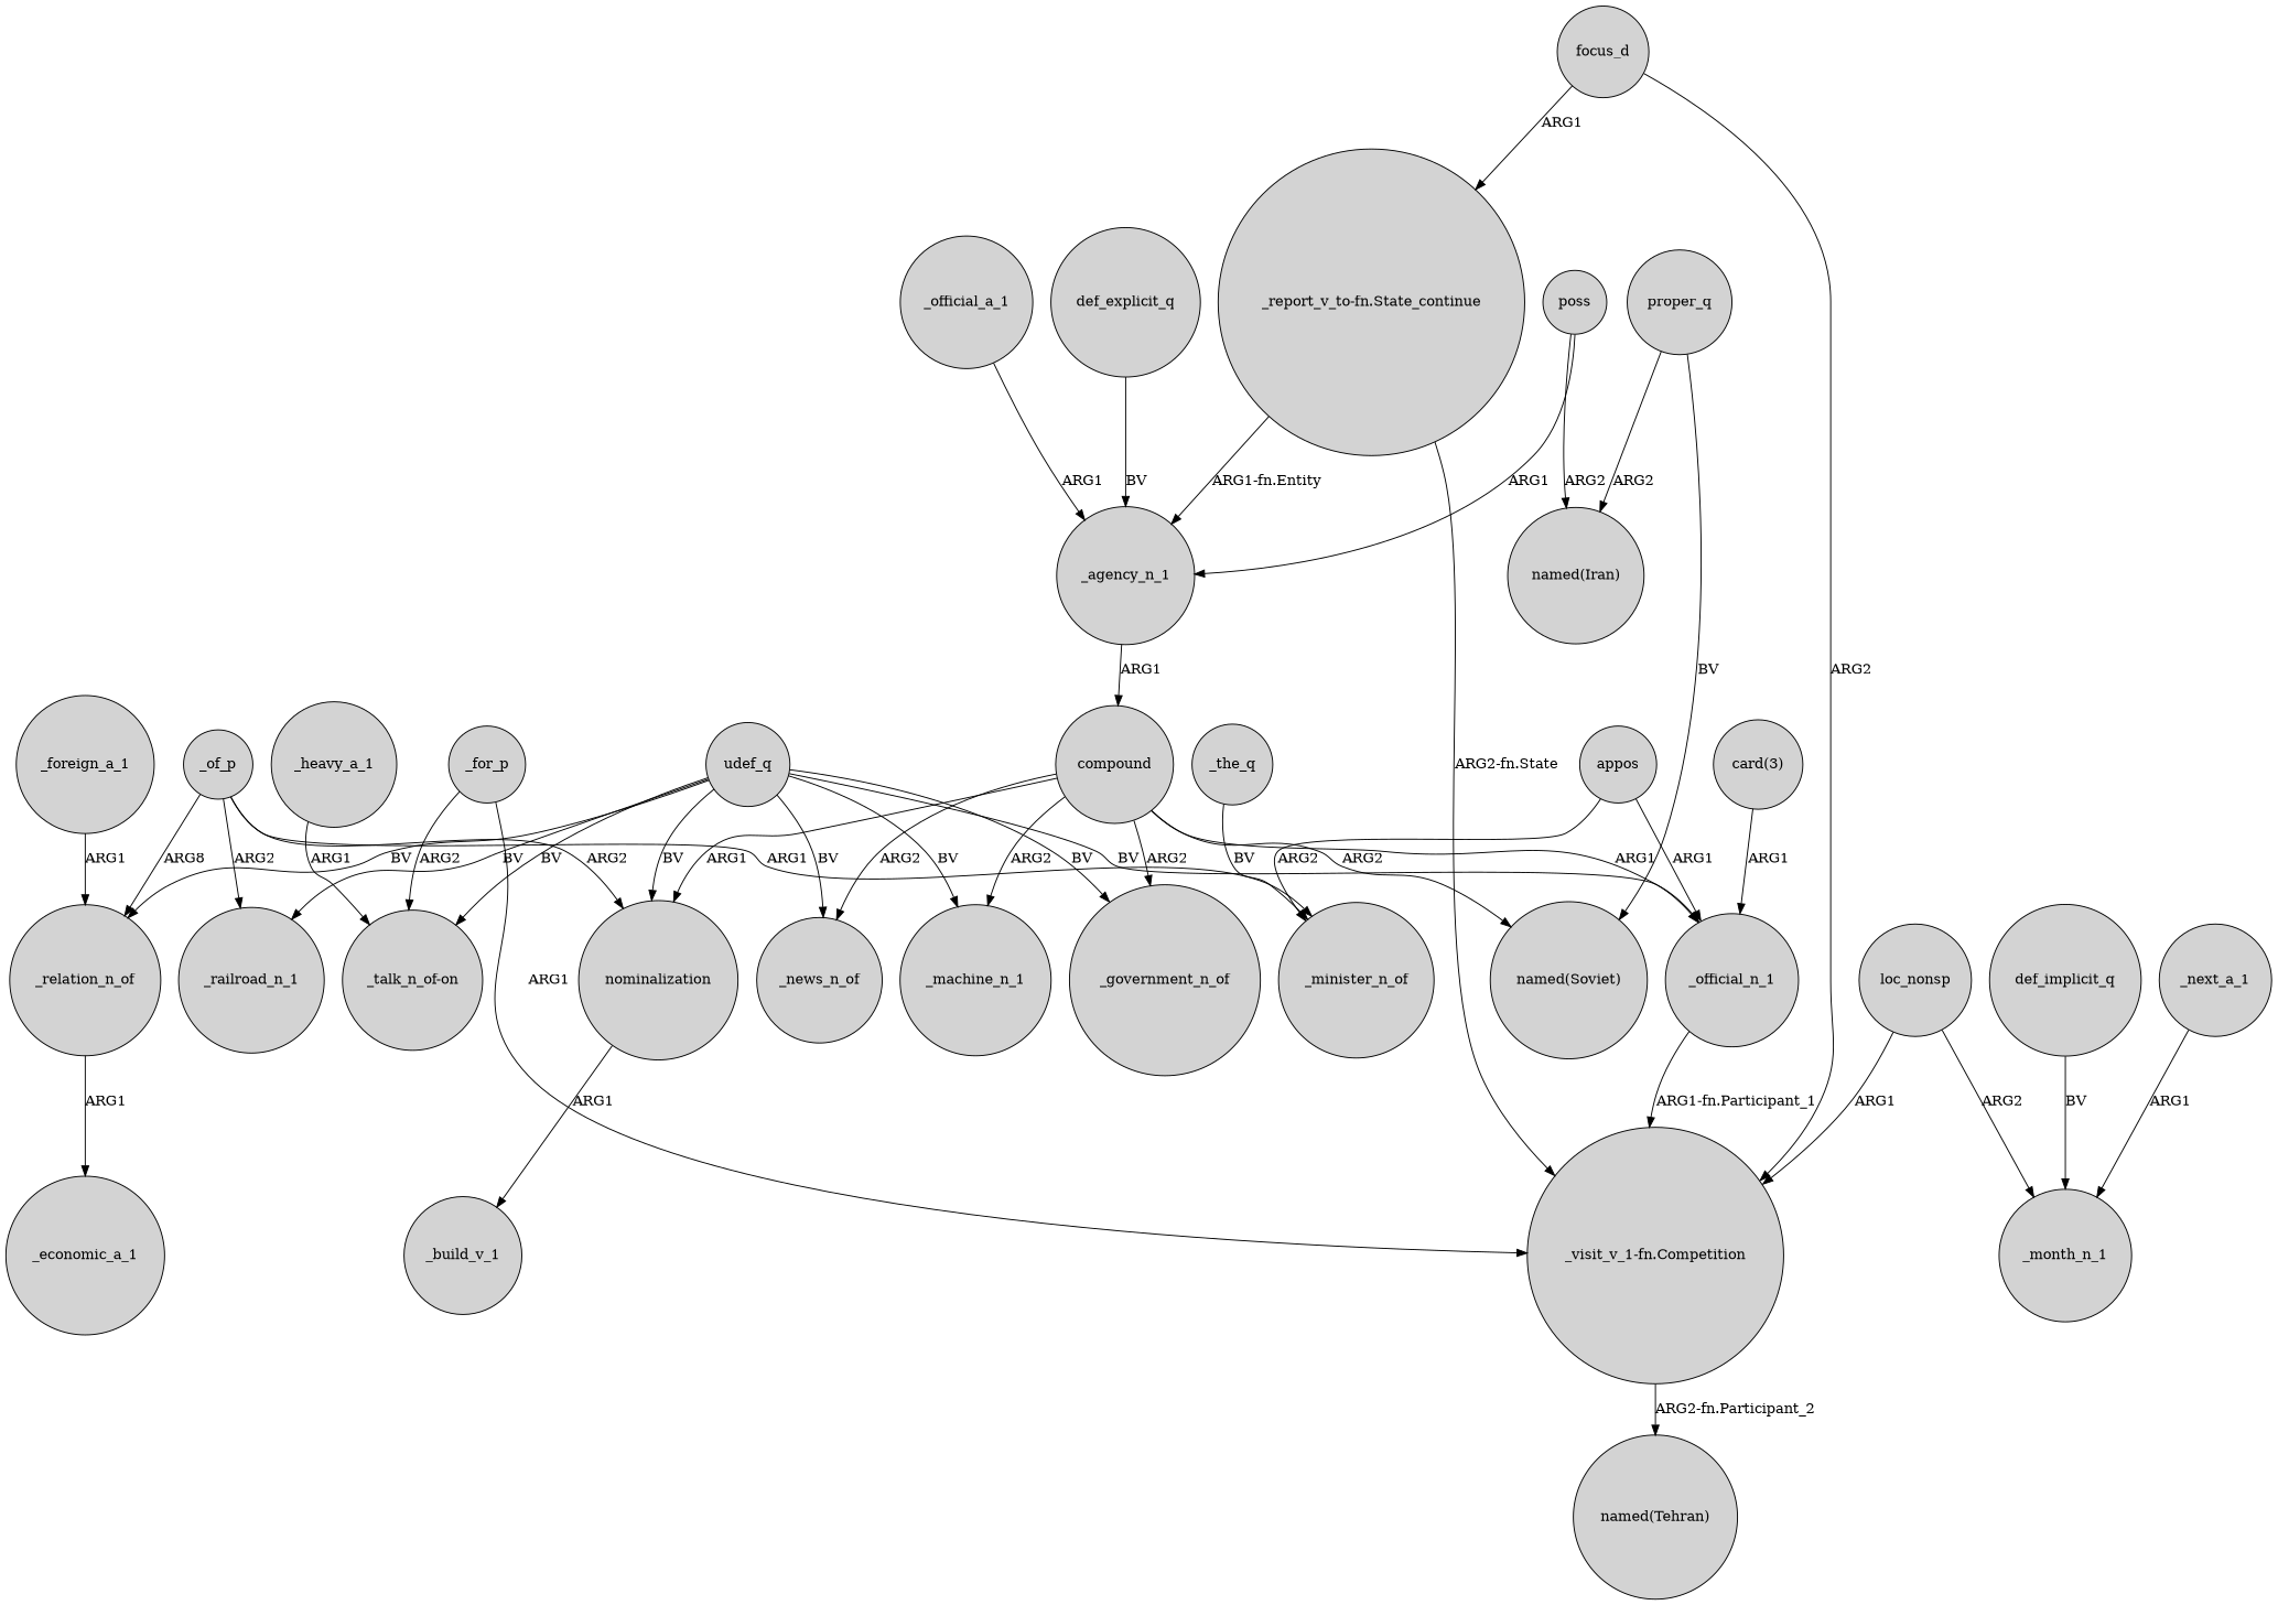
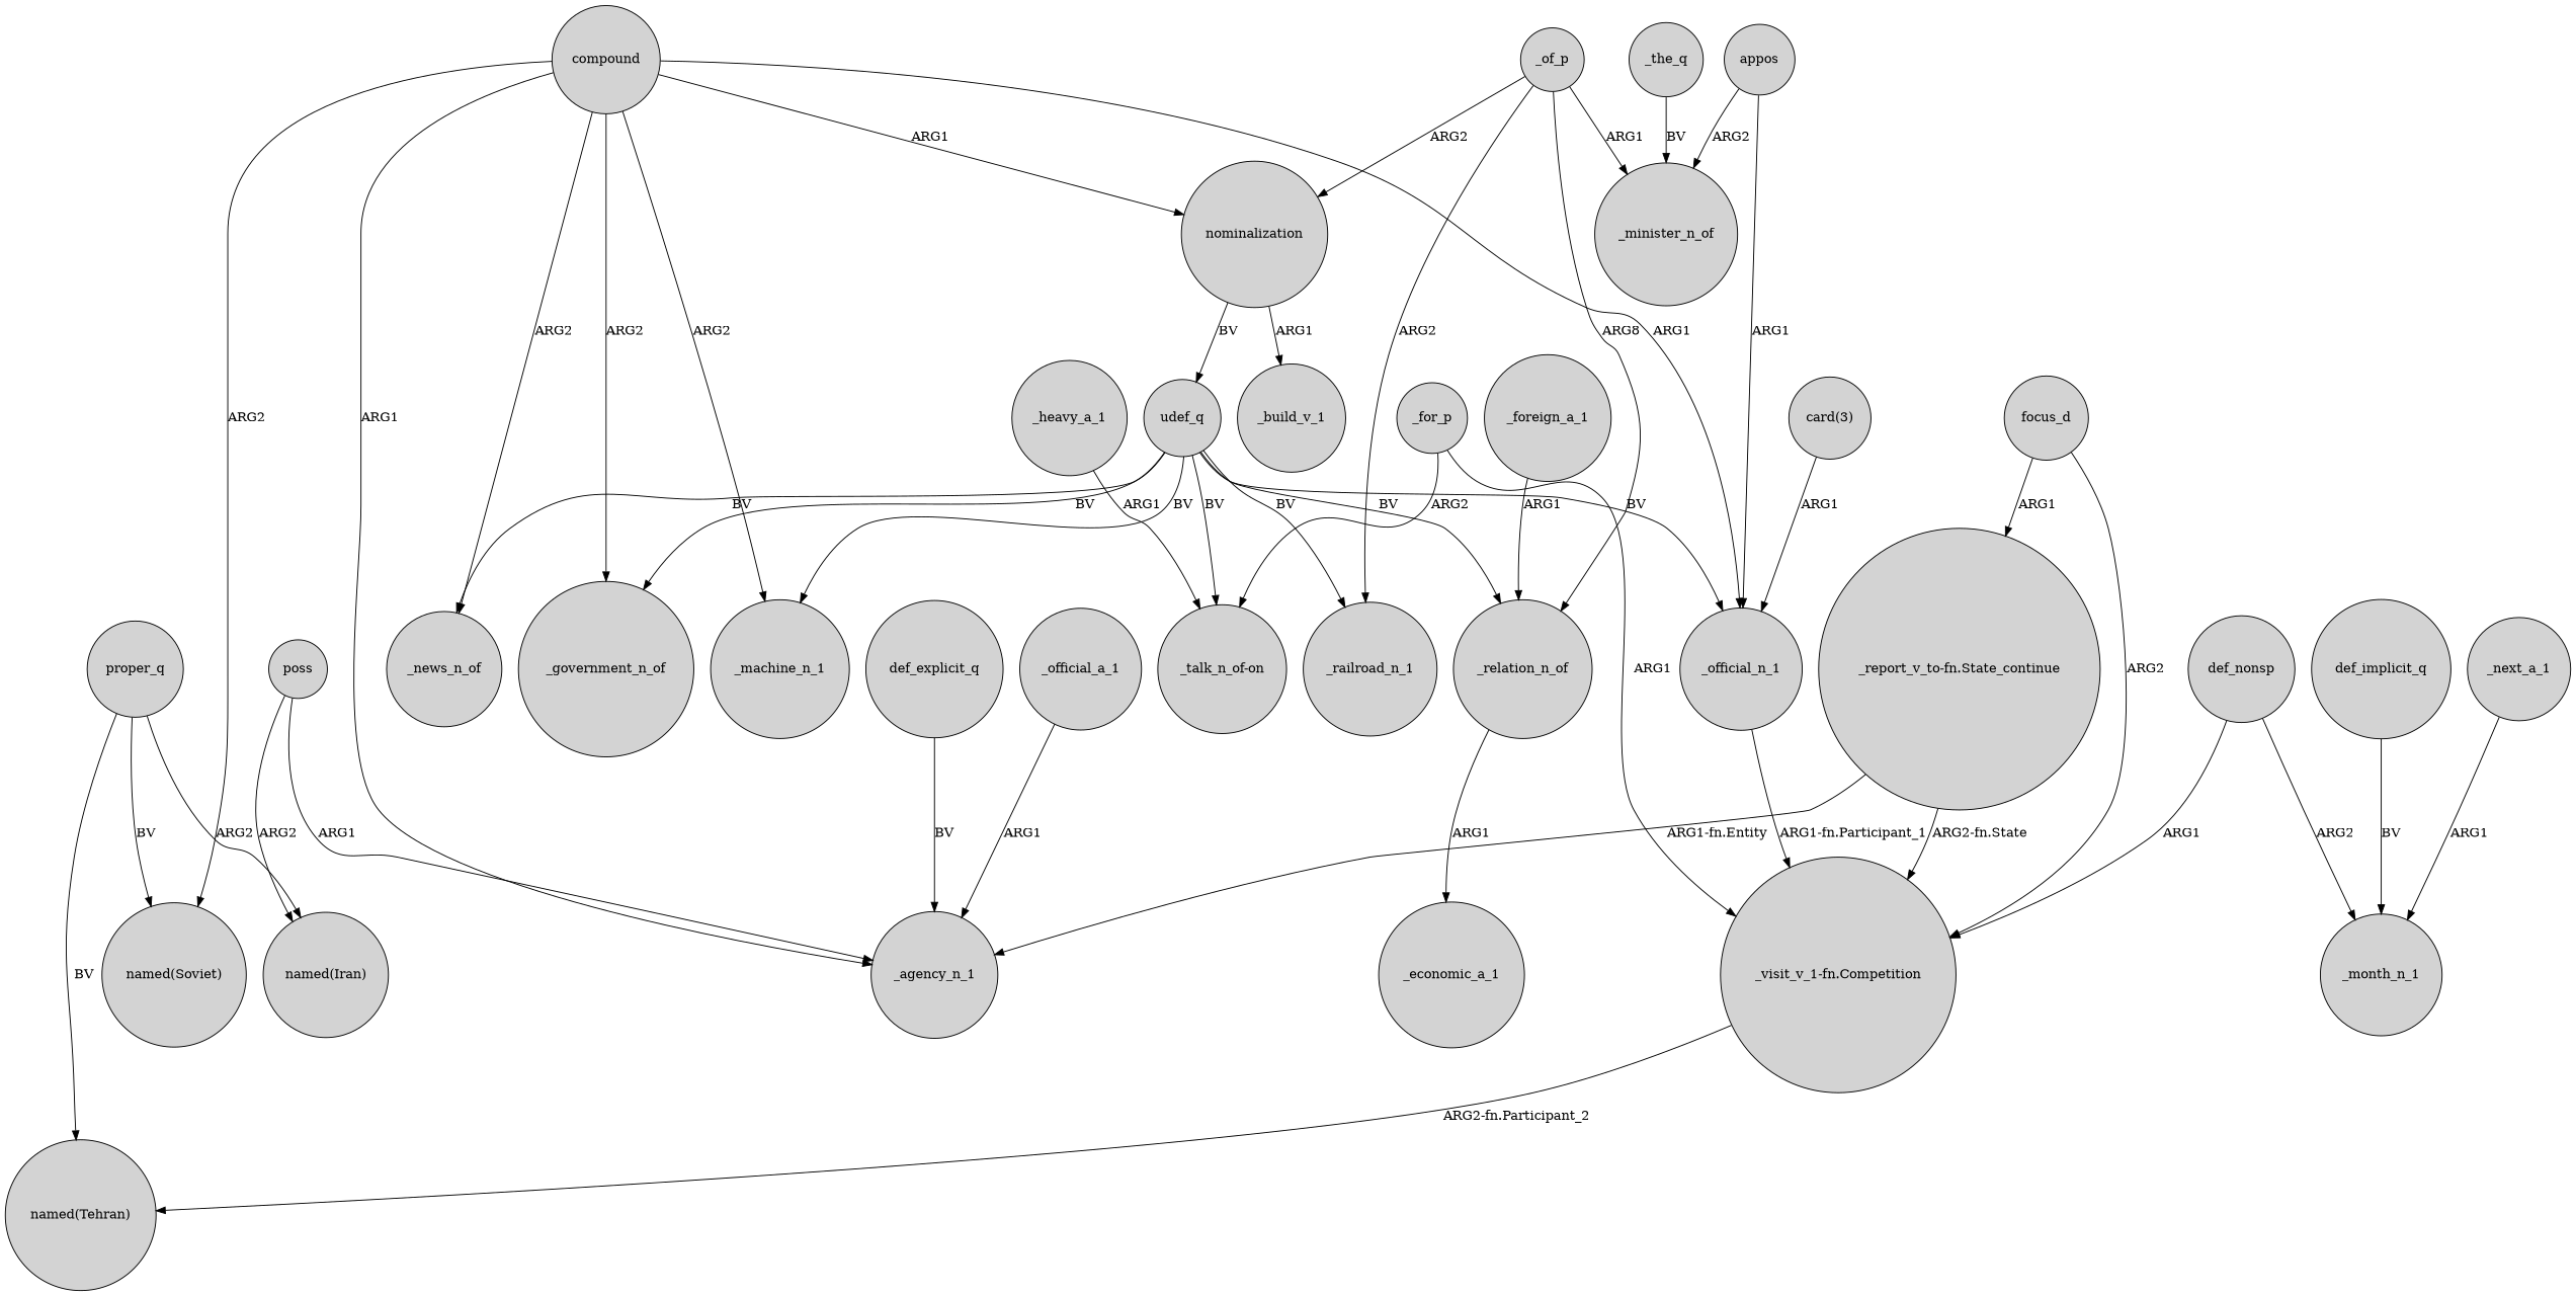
  digraph {
    node [shape=circle style=filled]
    udef_q
    "_talk_n_of-on"
    _news_n_of
    _government_n_of
    nominalization
    _relation_n_of
    _official_n_1
    _machine_n_1
    _railroad_n_1
    _build_v_1
    _economic_a_1
    "_visit_v_1-fn.Competition"
    compound
    _agency_n_1
    "named(Soviet)"
    proper_q
    "named(Iran)"
    "named(Tehran)"
    focus_d
    "_report_v_to-fn.State_continue"
    def_implicit_q
    _month_n_1
    _heavy_a_1
    _of_p
    _minister_n_of
    poss
    _the_q
    _next_a_1
    _official_a_1
    appos
-   loc_nonsp
+   loc_nonsp [label=def_nonsp]
    _foreign_a_1
    "card(3)"
    _for_p
    def_explicit_q
    udef_q -> "_talk_n_of-on" [label=BV]
    udef_q -> _news_n_of [label=BV]
    udef_q -> _government_n_of [label=BV]
-   udef_q -> nominalization [label=BV]
+   nominalization -> udef_q [label=BV]
    udef_q -> _relation_n_of [label=BV]
    udef_q -> _official_n_1 [label=BV]
    udef_q -> _machine_n_1 [label=BV]
    udef_q -> _railroad_n_1 [label=BV]
    nominalization -> _build_v_1 [label=ARG1]
    _relation_n_of -> _economic_a_1 [label=ARG1]
    _official_n_1 -> "_visit_v_1-fn.Competition" [label="ARG1-fn.Participant_1"]
    "_visit_v_1-fn.Competition" -> "named(Tehran)" [label="ARG2-fn.Participant_2"]
    compound -> _news_n_of [label=ARG2]
    compound -> _government_n_of [label=ARG2]
    compound -> nominalization [label=ARG1]
    compound -> _official_n_1 [label=ARG1]
    compound -> _machine_n_1 [label=ARG2]
-   _agency_n_1 -> compound [label=ARG1]
+   compound -> _agency_n_1 [label=ARG1]
    compound -> "named(Soviet)" [label=ARG2]
    proper_q -> "named(Soviet)" [label=BV]
    proper_q -> "named(Iran)" [label=ARG2]
+   proper_q -> "named(Tehran)" [label=BV]
    focus_d -> "_visit_v_1-fn.Competition" [label=ARG2]
    focus_d -> "_report_v_to-fn.State_continue" [label=ARG1]
    "_report_v_to-fn.State_continue" -> "_visit_v_1-fn.Competition" [label="ARG2-fn.State"]
    "_report_v_to-fn.State_continue" -> _agency_n_1 [label="ARG1-fn.Entity"]
    def_implicit_q -> _month_n_1 [label=BV]
    _heavy_a_1 -> "_talk_n_of-on" [label=ARG1]
    _of_p -> nominalization [label=ARG2]
    _of_p -> _relation_n_of [label=ARG8]
    _of_p -> _railroad_n_1 [label=ARG2]
    _of_p -> _minister_n_of [label=ARG1]
    poss -> _agency_n_1 [label=ARG1]
    poss -> "named(Iran)" [label=ARG2]
    _the_q -> _minister_n_of [label=BV]
    _next_a_1 -> _month_n_1 [label=ARG1]
    _official_a_1 -> _agency_n_1 [label=ARG1]
    appos -> _official_n_1 [label=ARG1]
    appos -> _minister_n_of [label=ARG2]
    loc_nonsp -> "_visit_v_1-fn.Competition" [label=ARG1]
    loc_nonsp -> _month_n_1 [label=ARG2]
    _foreign_a_1 -> _relation_n_of [label=ARG1]
    "card(3)" -> _official_n_1 [label=ARG1]
    _for_p -> "_talk_n_of-on" [label=ARG2]
    _for_p -> "_visit_v_1-fn.Competition" [label=ARG1]
    def_explicit_q -> _agency_n_1 [label=BV]
  }
